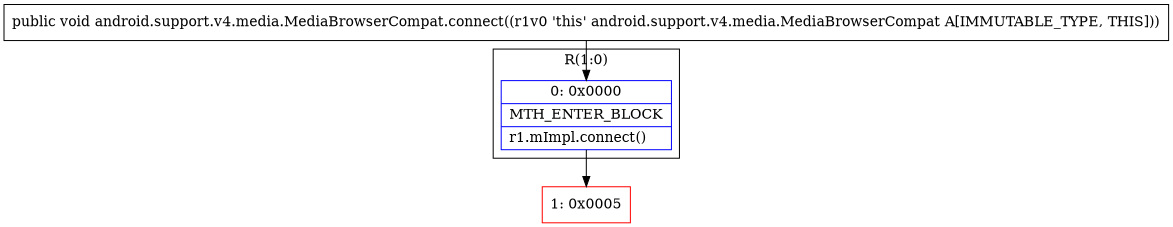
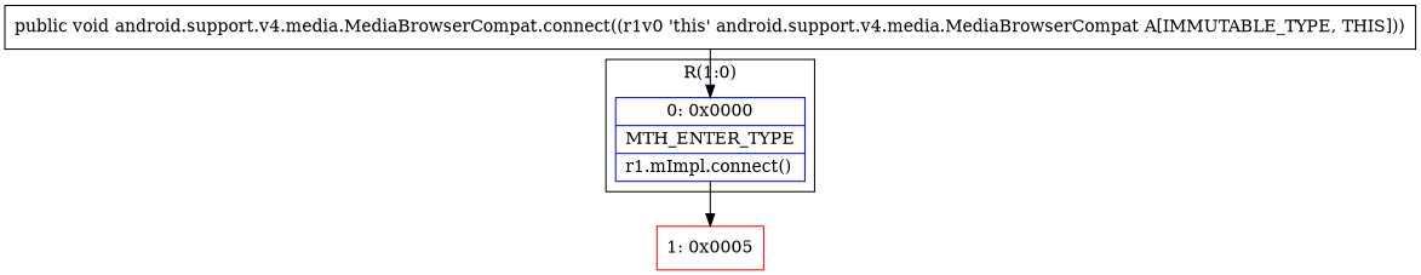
  digraph {
    node [shape=record]
-   n1 [color=blue label="{0\:\ 0x0000|MTH_ENTER_BLOCK\l|r1.mImpl.connect()\l}"]
+   n1 [color=blue label="{0\:\ 0x0000|MTH_ENTER_TYPE\l|r1.mImpl.connect()\l}"]
    n2 [color=red label="{1\:\ 0x0005}"]
    n3 [label="{public void android.support.v4.media.MediaBrowserCompat.connect((r1v0 'this' android.support.v4.media.MediaBrowserCompat A[IMMUTABLE_TYPE, THIS])) }"]
    subgraph cluster_1 {
      label="R(1:0)"
      n1
    }
    n1 -> n2
    n3 -> n1
  }
